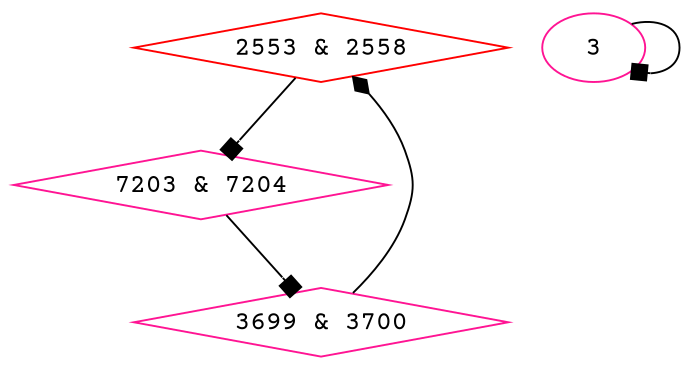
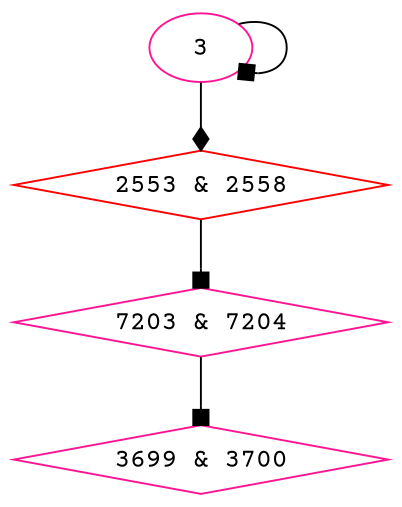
  digraph {
    fontname="Courier Prime"
    node [color=deeppink fontname="Courier Prime" shape=diamond]
    edge [arrowhead=box fontname="Courier Prime"]
    n1 [color=red label="2553 & 2558"]
    n2 [label="7203 & 7204"]
    n3 [label="3699 & 3700"]
    3 [shape=""]
    n1 -> n2
    n2 -> n3
-   n3 -> n1 [arrowhead=diamond]
+   3 -> n1 [arrowhead=diamond]
    3 -> 3
  }
